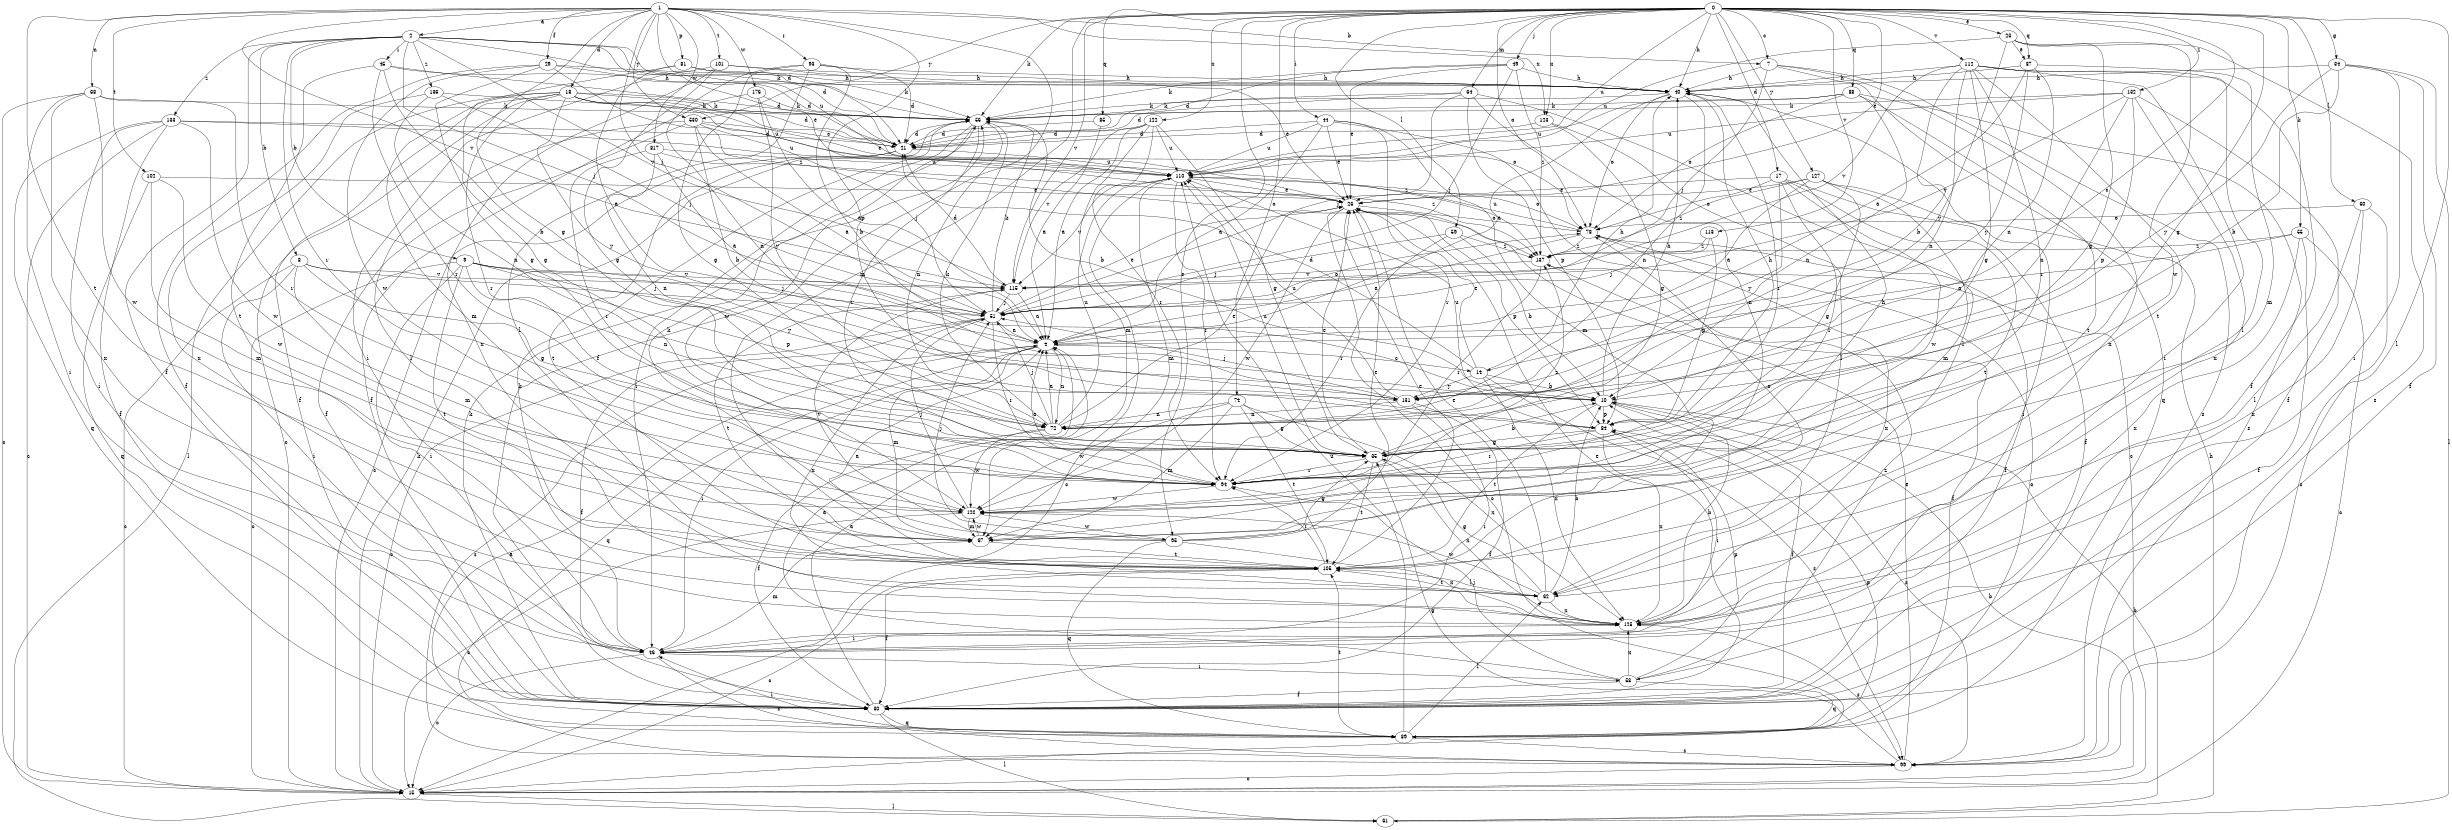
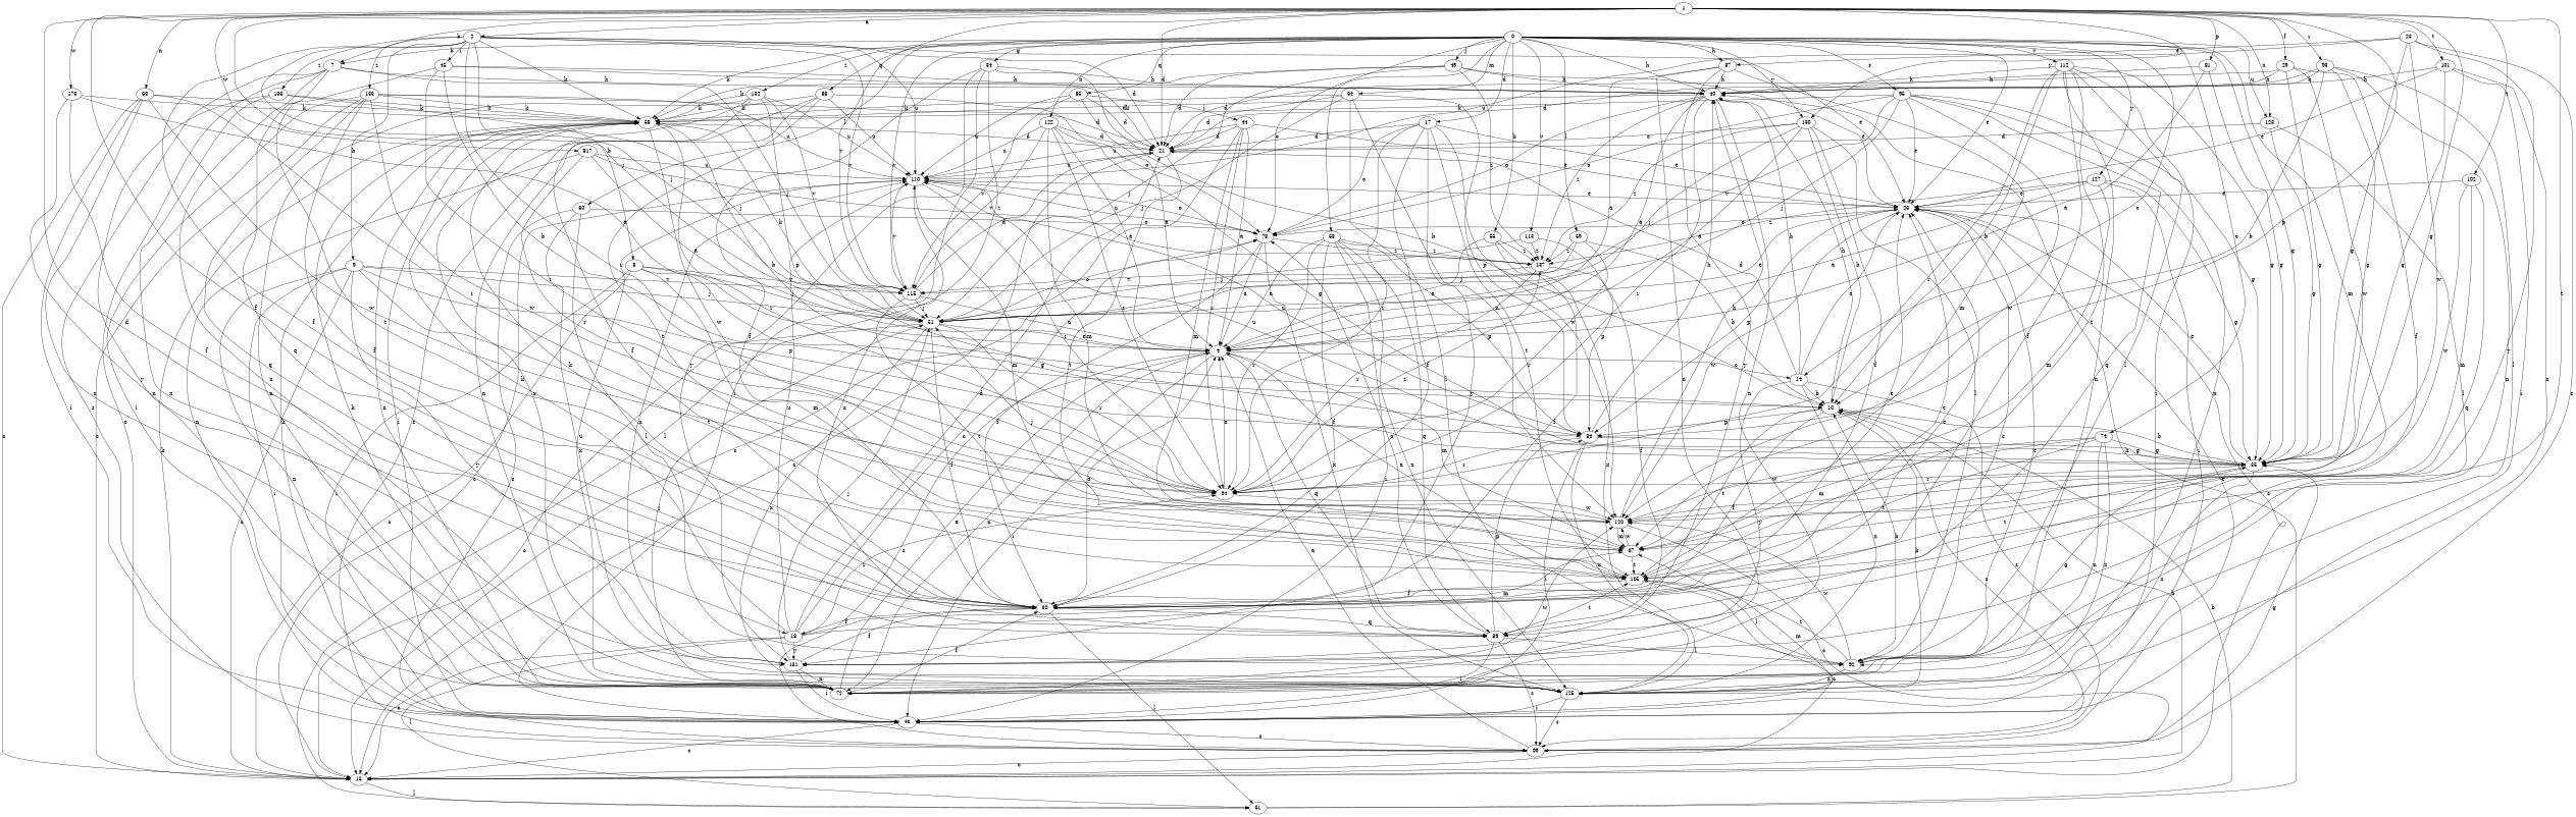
  strict digraph {
    fontname="DejaVu Serif"
    node [fontname="DejaVu Serif"]
    edge [fontname="DejaVu Serif"]
    0
    7
    14
    17
    23
    26
    34
    35
    40
    44
    49
    55
    56
    58
    59
    60
    64
    67
    74
    78
    85
    87
    88
    95
    110
    112
    113
    115
    122
    123
    127
-   130 [label=530]
+   130
    132
    51
    89
    99
    15
    125
    21
    131
    10
    30
    105
    94
    120
    84
    46
    61
    4
    72
    137
-   62
+   62 [label=92]
    1
    2
    18
    29
    68
    81
    93
    101
    102
    n62 [label=176]
    n63 [label=817]
    8
    9
    45
    133
    136
-   0 -> 7 [label=c]
+   0 -> 7 [label=b]
    0 -> 14 [label=c]
    0 -> 17 [label=d]
-   0 -> 23 [label=e]
    0 -> 26 [label=e]
    0 -> 34 [label=g]
    0 -> 35 [label=g]
    0 -> 40 [label=h]
-   0 -> 44 [label=i]
+   85 -> 44 [label=i]
    0 -> 49 [label=j]
    0 -> 55 [label=k]
    0 -> 56 [label=k]
    0 -> 58 [label=l]
    0 -> 59 [label=l]
    0 -> 60 [label=l]
    0 -> 64 [label=m]
    0 -> 67 [label=m]
    0 -> 74 [label=o]
    0 -> 78 [label=o]
    0 -> 85 [label=q]
-   0 -> 87 [label=q]
+   0 -> 87 [label=h]
    0 -> 88 [label=q]
    0 -> 95 [label=s]
-   0 -> 110 [label=u]
+   85 -> 110 [label=u]
    0 -> 112 [label=v]
    0 -> 113 [label=v]
    0 -> 115 [label=v]
    0 -> 122 [label=x]
-   0 -> 123 [label=x]
+   0 -> 123 [label=u]
    0 -> 127 [label=y]
    0 -> 130 [label=y]
    0 -> 132 [label=z]
    7 -> 40 [label=h]
    7 -> 51 [label=j]
    7 -> 89 [label=q]
    7 -> 99 [label=s]
-   55 -> 15 [label=c]
+   7 -> 15 [label=c]
    7 -> 125 [label=x]
    14 -> 26 [label=e]
    14 -> 40 [label=h]
    14 -> 99 [label=s]
    14 -> 125 [label=x]
    14 -> 21 [label=d]
    14 -> 131 [label=y]
    14 -> 10 [label=b]
    17 -> 26 [label=e]
    17 -> 78 [label=o]
+   17 -> 21 [label=d]
    17 -> 131 [label=y]
    17 -> 30 [label=f]
    17 -> 105 [label=t]
    17 -> 94 [label=r]
    17 -> 120 [label=w]
    23 -> 35 [label=g]
    23 -> 87 [label=e]
    23 -> 110 [label=u]
    23 -> 99 [label=s]
    23 -> 131 [label=y]
    23 -> 120 [label=w]
    26 -> 78 [label=o]
    26 -> 15 [label=c]
    26 -> 120 [label=w]
    26 -> 84 [label=p]
    34 -> 40 [label=h]
    34 -> 131 [label=y]
    34 -> 10 [label=b]
    34 -> 30 [label=f]
    34 -> 46 [label=i]
    34 -> 61 [label=l]
    35 -> 26 [label=e]
    35 -> 110 [label=u]
    35 -> 125 [label=x]
    35 -> 10 [label=b]
    35 -> 105 [label=t]
    35 -> 94 [label=r]
    40 -> 56 [label=k]
    40 -> 78 [label=o]
    40 -> 94 [label=r]
    40 -> 4 [label=a]
    40 -> 72 [label=n]
    44 -> 26 [label=e]
    44 -> 67 [label=m]
    44 -> 110 [label=u]
    44 -> 15 [label=c]
    44 -> 21 [label=d]
    44 -> 94 [label=r]
    44 -> 4 [label=a]
    49 -> 26 [label=e]
    49 -> 40 [label=h]
    49 -> 56 [label=k]
    49 -> 51 [label=j]
    49 -> 21 [label=d]
    49 -> 137 [label=z]
    55 -> 125 [label=x]
    55 -> 30 [label=f]
    55 -> 4 [label=a]
    55 -> 137 [label=z]
    56 -> 21 [label=d]
    56 -> 10 [label=b]
    56 -> 94 [label=r]
    56 -> 120 [label=w]
    56 -> 46 [label=i]
    56 -> 72 [label=n]
    58 -> 89 [label=q]
    58 -> 125 [label=x]
    58 -> 30 [label=f]
-   58 -> 94 [label=j]
+   58 -> 94 [label=r]
    58 -> 84 [label=p]
-   46 -> 58 [label=i]
+   58 -> 46 [label=i]
    58 -> 4 [label=a]
    58 -> 137 [label=z]
    59 -> 51 [label=j]
    59 -> 10 [label=b]
    59 -> 94 [label=r]
    59 -> 137 [label=z]
    60 -> 78 [label=o]
    60 -> 99 [label=s]
    60 -> 125 [label=x]
    60 -> 62 [label=l]
    64 -> 56 [label=k]
    64 -> 51 [label=j]
    64 -> 21 [label=d]
    64 -> 120 [label=n]
    64 -> 84 [label=p]
    64 -> 62 [label=l]
    67 -> 105 [label=t]
    67 -> 120 [label=w]
    74 -> 35 [label=g]
    74 -> 67 [label=m]
    74 -> 125 [label=x]
    74 -> 105 [label=t]
    74 -> 120 [label=w]
    74 -> 72 [label=n]
    78 -> 110 [label=u]
    78 -> 125 [label=x]
    78 -> 30 [label=f]
    78 -> 4 [label=a]
    78 -> 137 [label=z]
    85 -> 21 [label=d]
    85 -> 4 [label=a]
    87 -> 40 [label=h]
    87 -> 67 [label=m]
    87 -> 131 [label=y]
    87 -> 4 [label=a]
-   87 -> 10 [label=n]
+   87 -> 72 [label=n]
    88 -> 56 [label=k]
    88 -> 78 [label=o]
    88 -> 110 [label=u]
    88 -> 99 [label=s]
    88 -> 105 [label=t]
    88 -> 72 [label=n]
    95 -> 26 [label=e]
    95 -> 35 [label=g]
    95 -> 56 [label=k]
    95 -> 78 [label=o]
    95 -> 115 [label=v]
    95 -> 51 [label=j]
    95 -> 89 [label=q]
    95 -> 125 [label=x]
-   120 -> 95 [label=w]
+   95 -> 120 [label=w]
    110 -> 26 [label=e]
    110 -> 67 [label=m]
    110 -> 78 [label=o]
    110 -> 115 [label=v]
    110 -> 15 [label=c]
    110 -> 94 [label=r]
    112 -> 35 [label=g]
    112 -> 40 [label=h]
-   112 -> 115 [label=v]
+   85 -> 115 [label=v]
    112 -> 10 [label=b]
    112 -> 30 [label=f]
    112 -> 105 [label=t]
    112 -> 94 [label=r]
    112 -> 46 [label=i]
    112 -> 72 [label=n]
    112 -> 62 [label=l]
    113 -> 51 [label=j]
    113 -> 84 [label=p]
    113 -> 137 [label=z]
    115 -> 51 [label=j]
    115 -> 21 [label=d]
    115 -> 105 [label=t]
    115 -> 4 [label=a]
    122 -> 35 [label=g]
    122 -> 67 [label=m]
    122 -> 110 [label=u]
    122 -> 115 [label=v]
    122 -> 21 [label=d]
    122 -> 94 [label=r]
    122 -> 4 [label=a]
    123 -> 35 [label=g]
    123 -> 21 [label=d]
    123 -> 62 [label=l]
    127 -> 26 [label=e]
    127 -> 35 [label=g]
    127 -> 67 [label=m]
    127 -> 46 [label=i]
    127 -> 4 [label=a]
    127 -> 137 [label=z]
    130 -> 51 [label=j]
    130 -> 21 [label=c]
    130 -> 10 [label=b]
    130 -> 30 [label=f]
    130 -> 4 [label=a]
    130 -> 137 [label=z]
    130 -> 62 [label=l]
    132 -> 56 [label=k]
    132 -> 110 [label=u]
    132 -> 115 [label=v]
    132 -> 125 [label=x]
    132 -> 30 [label=f]
    132 -> 84 [label=p]
    132 -> 72 [label=n]
    51 -> 26 [label=e]
    51 -> 56 [label=k]
    51 -> 78 [label=o]
    51 -> 15 [label=c]
    51 -> 125 [label=x]
    51 -> 30 [label=f]
    51 -> 94 [label=r]
    51 -> 4 [label=a]
    89 -> 78 [label=o]
    89 -> 110 [label=u]
    89 -> 99 [label=s]
    89 -> 105 [label=t]
    89 -> 84 [label=p]
    89 -> 46 [label=i]
    89 -> 62 [label=l]
    99 -> 26 [label=e]
    99 -> 35 [label=g]
    99 -> 15 [label=c]
    99 -> 4 [label=a]
    15 -> 56 [label=k]
    15 -> 10 [label=b]
    15 -> 61 [label=l]
    125 -> 99 [label=s]
    125 -> 10 [label=b]
    125 -> 46 [label=i]
    21 -> 110 [label=u]
    21 -> 15 [label=c]
    21 -> 105 [label=t]
    131 -> 110 [label=u]
    131 -> 51 [label=j]
    131 -> 30 [label=f]
    131 -> 46 [label=i]
    131 -> 72 [label=n]
    10 -> 40 [label=h]
    10 -> 99 [label=s]
    10 -> 30 [label=f]
    10 -> 105 [label=t]
    10 -> 84 [label=p]
    30 -> 26 [label=e]
    30 -> 56 [label=k]
    30 -> 89 [label=q]
    30 -> 61 [label=l]
    30 -> 4 [label=a]
    105 -> 26 [label=e]
    105 -> 15 [label=c]
    105 -> 30 [label=f]
-   105 -> 94 [label=r]
    105 -> 4 [label=a]
    105 -> 62 [label=l]
    94 -> 120 [label=w]
    94 -> 4 [label=a]
    94 -> 137 [label=z]
    120 -> 40 [label=h]
    120 -> 67 [label=m]
    120 -> 51 [label=j]
    120 -> 15 [label=c]
    84 -> 35 [label=g]
    84 -> 40 [label=h]
    84 -> 110 [label=u]
    84 -> 125 [label=x]
    84 -> 94 [label=r]
    84 -> 46 [label=i]
    46 -> 56 [label=k]
    46 -> 67 [label=m]
    46 -> 99 [label=s]
    46 -> 15 [label=c]
    61 -> 40 [label=h]
    61 -> 10 [label=b]
    4 -> 14 [label=c]
    4 -> 67 [label=m]
    4 -> 89 [label=q]
    4 -> 99 [label=s]
    4 -> 46 [label=i]
    4 -> 72 [label=n]
    72 -> 26 [label=e]
    72 -> 56 [label=k]
    72 -> 110 [label=u]
    72 -> 51 [label=j]
    72 -> 30 [label=f]
    72 -> 120 [label=w]
    72 -> 4 [label=a]
    137 -> 115 [label=v]
    137 -> 89 [label=f]
    137 -> 94 [label=r]
    62 -> 26 [label=e]
    62 -> 35 [label=g]
    62 -> 125 [label=x]
    62 -> 10 [label=b]
    62 -> 105 [label=t]
    62 -> 120 [label=w]
    1 -> 7 [label=b]
    1 -> 35 [label=g]
    1 -> 115 [label=v]
    1 -> 123 [label=x]
    1 -> 130 [label=y]
    1 -> 51 [label=j]
    1 -> 21 [label=d]
    1 -> 30 [label=f]
    1 -> 105 [label=t]
    1 -> 84 [label=p]
    1 -> 2 [label=a]
    1 -> 18 [label=d]
    1 -> 29 [label=f]
    1 -> 68 [label=n]
    1 -> 81 [label=p]
    1 -> 93 [label=r]
    1 -> 101 [label=t]
    1 -> 102 [label=t]
    1 -> n62 [label=w]
    1 -> n63 [label=w]
    2 -> 26 [label=e]
    2 -> 56 [label=k]
    2 -> 110 [label=u]
    2 -> 115 [label=v]
    2 -> 51 [label=j]
    2 -> 21 [label=d]
    2 -> 30 [label=f]
    2 -> 94 [label=r]
    2 -> 8 [label=b]
    2 -> 9 [label=b]
    2 -> 45 [label=i]
    2 -> 133 [label=z]
    2 -> 136 [label=z]
    18 -> 26 [label=e]
    18 -> 56 [label=k]
    18 -> 67 [label=m]
    18 -> 78 [label=o]
    18 -> 110 [label=u]
    18 -> 15 [label=c]
    18 -> 21 [label=d]
    18 -> 131 [label=y]
-   18 -> 30 [label=f]
+   30 -> 18 [label=f]
    18 -> 94 [label=r]
    18 -> 61 [label=l]
    29 -> 35 [label=g]
    29 -> 40 [label=h]
    29 -> 21 [label=d]
    29 -> 30 [label=f]
    29 -> 120 [label=w]
-   29 -> 137 [label=z]
+   40 -> 137 [label=z]
    68 -> 56 [label=k]
    68 -> 15 [label=c]
    68 -> 125 [label=x]
    68 -> 94 [label=r]
    68 -> 120 [label=w]
    68 -> 46 [label=i]
    81 -> 35 [label=g]
    81 -> 40 [label=h]
    81 -> 4 [label=a]
    93 -> 35 [label=g]
    93 -> 40 [label=h]
    93 -> 21 [label=d]
    93 -> 10 [label=b]
    93 -> 72 [label=n]
    93 -> 62 [label=l]
    101 -> 26 [label=e]
    101 -> 35 [label=g]
    101 -> 40 [label=h]
    101 -> 125 [label=x]
    101 -> 46 [label=i]
    102 -> 26 [label=e]
    102 -> 67 [label=m]
    102 -> 89 [label=q]
    102 -> 120 [label=w]
    n62 -> 56 [label=k]
    n62 -> 131 [label=y]
    n62 -> 30 [label=f]
    n62 -> 4 [label=a]
    n63 -> 110 [label=u]
    n63 -> 94 [label=r]
    n63 -> 4 [label=a]
    n63 -> 72 [label=n]
    n63 -> 137 [label=z]
    8 -> 35 [label=g]
    8 -> 67 [label=m]
    8 -> 115 [label=v]
    8 -> 51 [label=j]
    8 -> 15 [label=c]
    8 -> 46 [label=i]
    9 -> 115 [label=v]
    9 -> 51 [label=j]
    9 -> 15 [label=c]
    9 -> 131 [label=y]
    9 -> 105 [label=t]
    9 -> 84 [label=p]
    9 -> 46 [label=i]
    9 -> 72 [label=n]
    45 -> 40 [label=h]
    45 -> 21 [label=d]
    45 -> 10 [label=b]
    45 -> 105 [label=t]
    45 -> 94 [label=r]
-   81 -> 56 [label=k]
+   133 -> 56 [label=k]
    133 -> 110 [label=u]
    133 -> 89 [label=q]
    133 -> 15 [label=c]
    133 -> 21 [label=d]
    133 -> 30 [label=f]
    133 -> 120 [label=w]
    133 -> 46 [label=i]
    136 -> 56 [label=k]
    136 -> 51 [label=j]
    136 -> 125 [label=x]
    136 -> 72 [label=n]
  }
